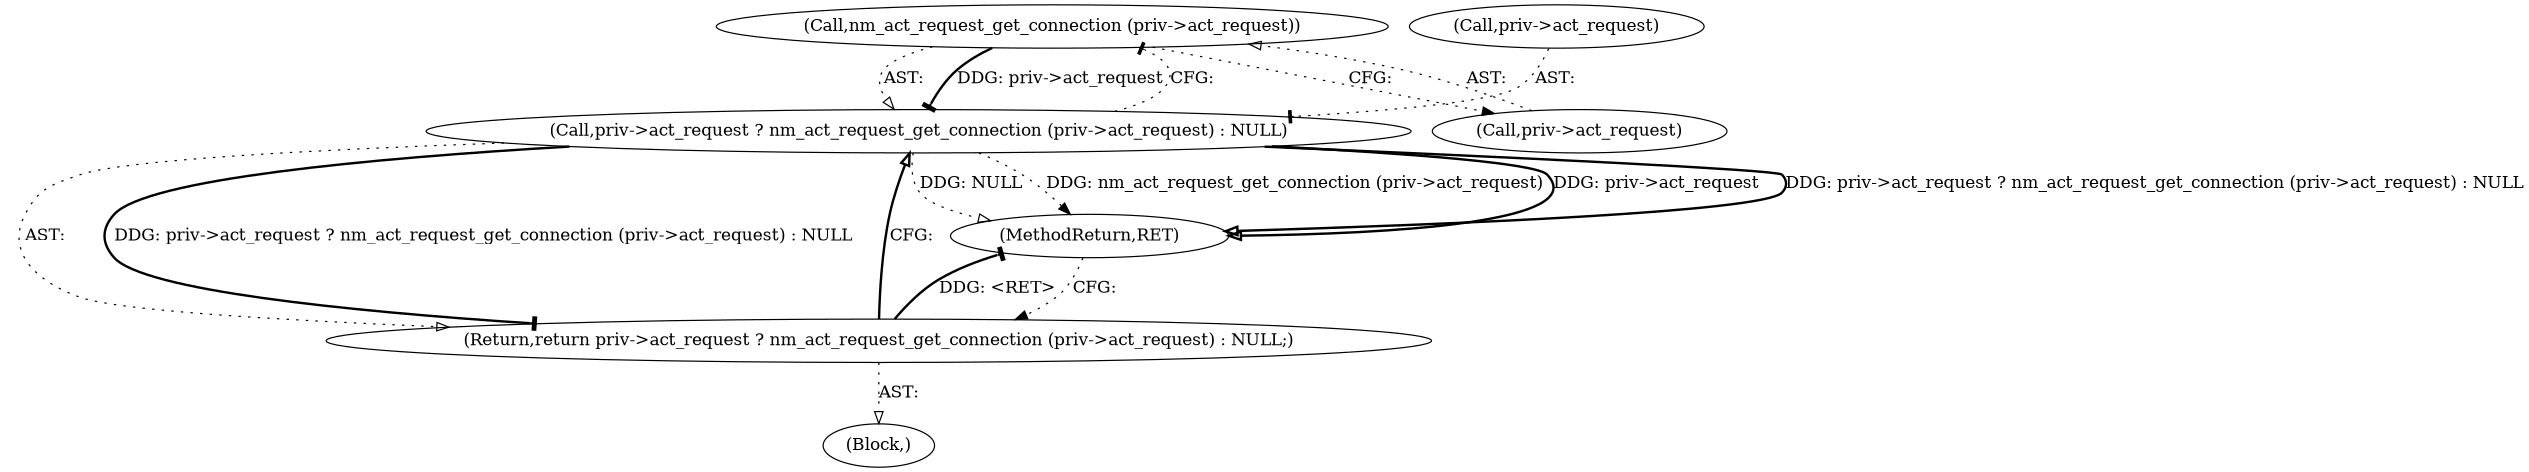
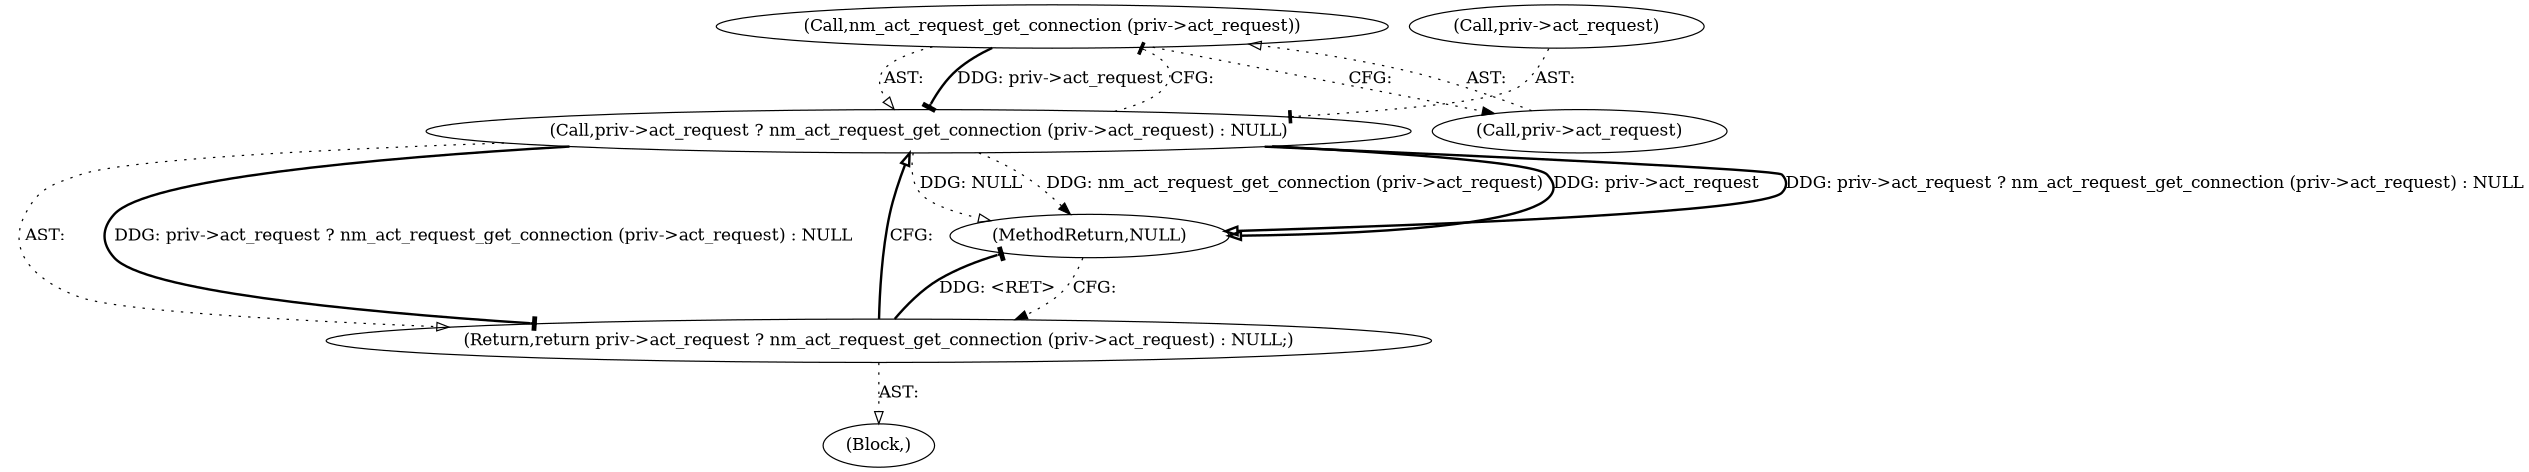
  digraph {
    edge [arrowhead=onormal style=dotted]
    n1 [label="(Call,nm_act_request_get_connection (priv->act_request))"]
    n2 [label="(Call,priv->act_request ? nm_act_request_get_connection (priv->act_request) : NULL)"]
    n3 [label="(Call,priv->act_request)"]
    n4 [label="(Return,return priv->act_request ? nm_act_request_get_connection (priv->act_request) : NULL;)"]
-   n5 [label="(MethodReturn,RET)"]
+   n5 [label="(MethodReturn,NULL)"]
    n6 [label="(Block,)"]
    n7 [label="(Call,priv->act_request)"]
    n1 -> n2 [label="AST: "]
    n1 -> n2 [arrowhead=tee label="DDG: priv->act_request" style=bold]
    n1 -> n3 [arrowhead=normal label="CFG: "]
    n2 -> n1 [arrowhead=tee label="CFG: "]
    n2 -> n4 [label="AST: "]
    n2 -> n4 [arrowhead=tee label="DDG: priv->act_request ? nm_act_request_get_connection (priv->act_request) : NULL" style=bold]
    n2 -> n5 [label="DDG: priv->act_request ? nm_act_request_get_connection (priv->act_request) : NULL" style=bold]
    n2 -> n5 [label="DDG: NULL"]
    n2 -> n5 [arrowhead=normal label="DDG: nm_act_request_get_connection (priv->act_request)"]
    n2 -> n5 [label="DDG: priv->act_request" style=bold]
    n3 -> n1 [label="AST: "]
    n4 -> n2 [label="CFG: " style=bold]
    n4 -> n5 [arrowhead=tee label="DDG: <RET>" style=bold]
    n4 -> n6 [label="AST: "]
    n5 -> n4 [arrowhead=normal label="CFG: "]
    n7 -> n2 [arrowhead=tee label="AST: "]
  }
